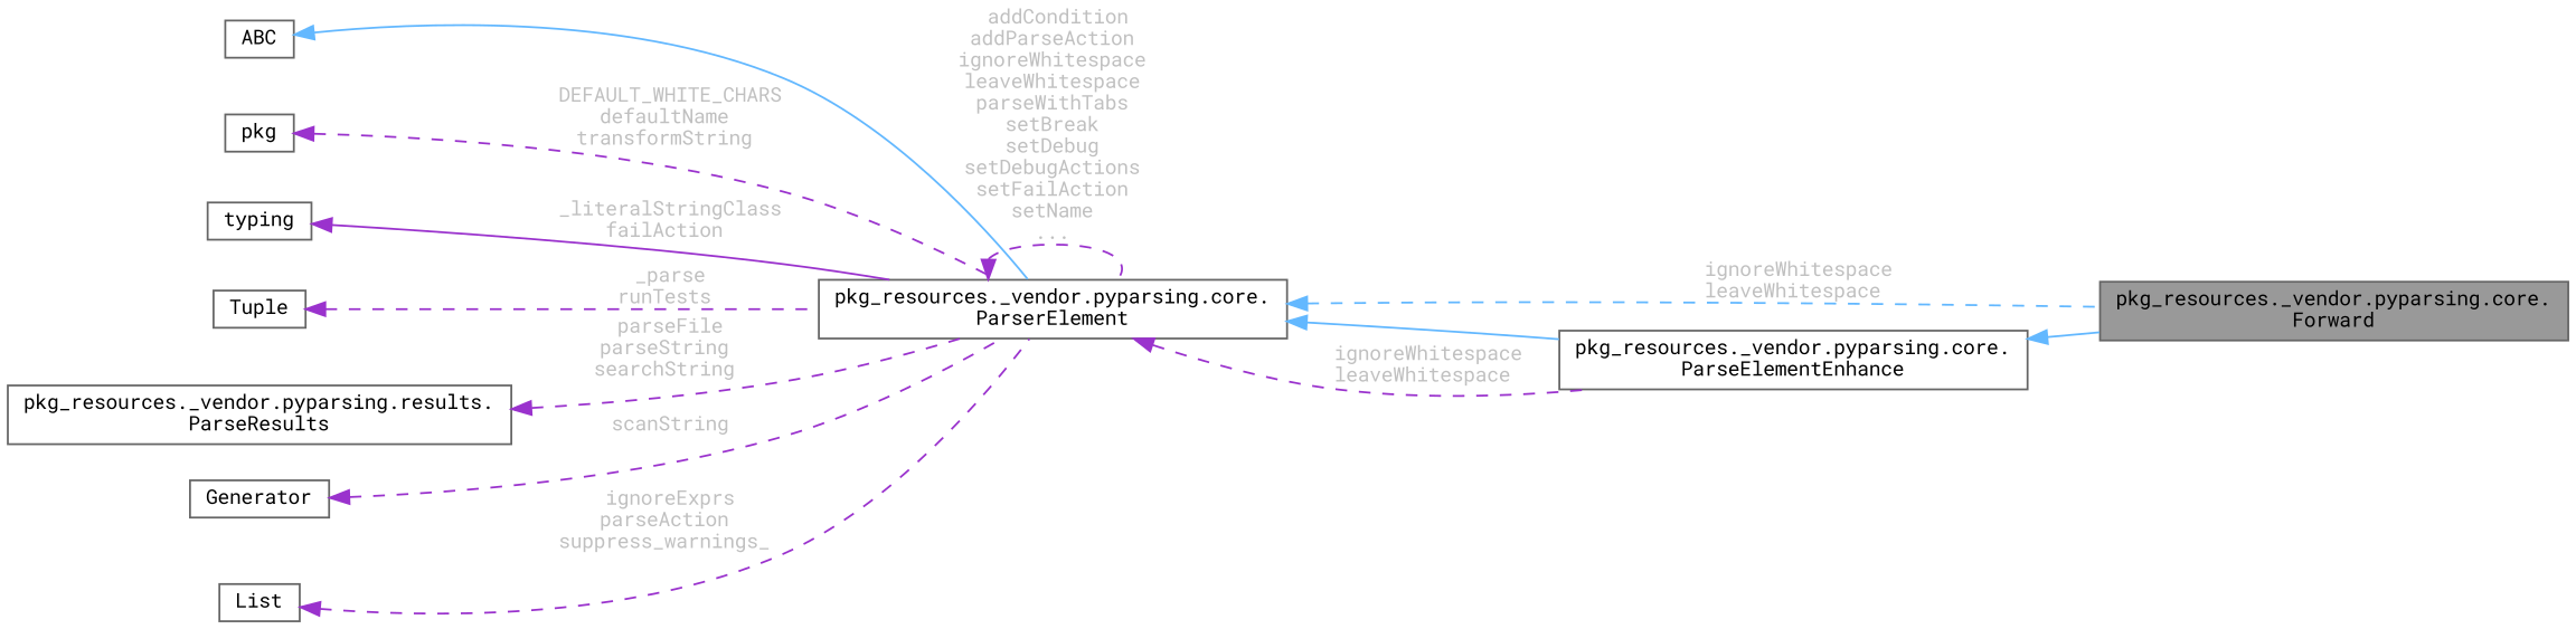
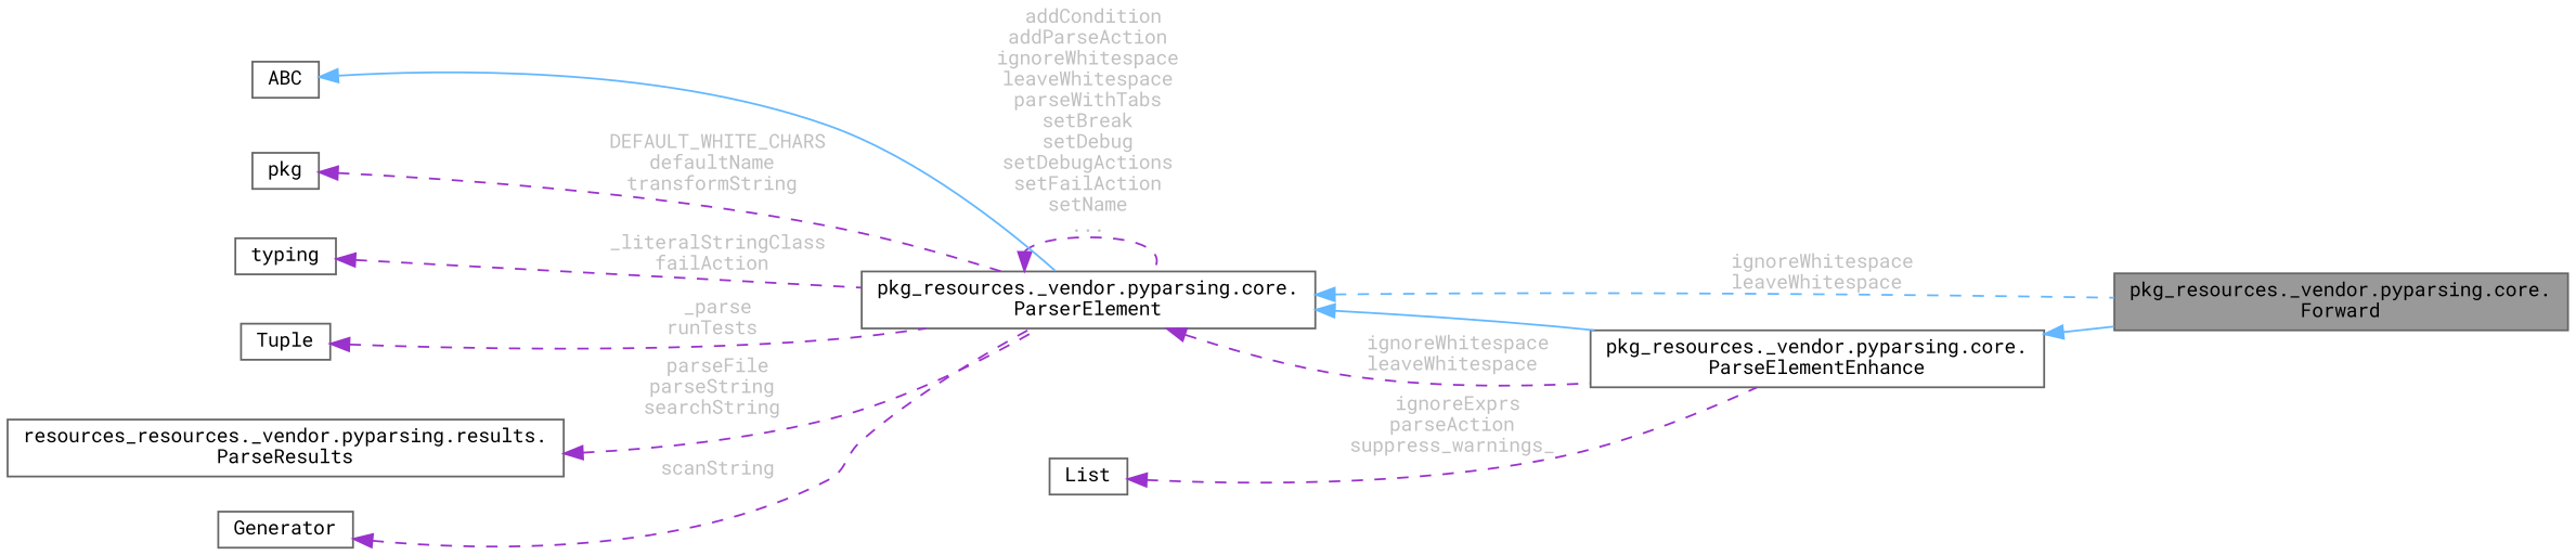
  digraph {
    fontname="Roboto Mono"
    rankdir=LR
    node [color=gray40 fillcolor=white fontname="Roboto Mono" fontsize=10 shape=box style=filled]
    edge [color=darkorchid3 dir=back fontname="Roboto Mono" fontsize=10 labelfontname=Helvetica labelfontsize=10 style=dashed fontcolor=grey]
    n1 [fillcolor=grey60 fontcolor=black height=0.2 label="pkg_resources._vendor.pyparsing.core.\lForward" width=0.4]
    n2 [height=0.2 label="pkg_resources._vendor.pyparsing.core.\lParseElementEnhance" width=0.4]
    n3 [height=0.2 label="pkg_resources._vendor.pyparsing.core.\lParserElement" width=0.4]
    n4 [height=0.2 label=ABC width=0.4]
    n5 [height=0.2 label=pkg width=0.4]
    n6 [height=0.2 label=typing width=0.4]
    n7 [height=0.2 label=Tuple width=0.4]
-   n8 [height=0.2 label="pkg_resources._vendor.pyparsing.results.\lParseResults" width=0.4]
+   n8 [height=0.2 label="resources_resources._vendor.pyparsing.results.\lParseResults" width=0.4]
    n9 [height=0.2 label=Generator width=0.4]
    n10 [height=0.2 label=List width=0.4]
    n2 -> n1 [color=steelblue1 style=solid fontcolor=""]
    n3 -> n1 [color=steelblue1 label=" ignoreWhitespace\nleaveWhitespace"]
    n3 -> n2 [color=steelblue1 style=solid fontcolor=""]
    n3 -> n2 [label=" ignoreWhitespace\nleaveWhitespace"]
    n3 -> n3 [label=" addCondition\naddParseAction\nignoreWhitespace\nleaveWhitespace\nparseWithTabs\nsetBreak\nsetDebug\nsetDebugActions\nsetFailAction\nsetName\n..."]
    n4 -> n3 [color=steelblue1 style=solid fontcolor=""]
    n5 -> n3 [label=" DEFAULT_WHITE_CHARS\ndefaultName\ntransformString"]
-   n6 -> n3 [label=" _literalStringClass\nfailAction" style=solid]
+   n6 -> n3 [label=" _literalStringClass\nfailAction"]
    n7 -> n3 [label=" _parse\nrunTests"]
    n8 -> n3 [label=" parseFile\nparseString\nsearchString"]
    n9 -> n3 [label=" scanString"]
-   n10 -> n3 [label=" ignoreExprs\nparseAction\nsuppress_warnings_"]
+   n10 -> n2 [label=" ignoreExprs\nparseAction\nsuppress_warnings_"]
  }
